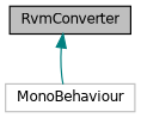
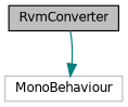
  digraph {
    node [fontname=Helvetica fontsize=10 shape=record style=filled]
    n1 [color=black fillcolor=grey75 fontcolor=black height=0.2 label=RvmConverter width=0.4]
    n2 [color=grey75 fillcolor=white height=0.2 label=MonoBehaviour width=0.4]
-   n1 -> n2 [color=teal dir=back fontname=Helvetica fontsize=10 labelfontname=Helvetica labelfontsize=10 style=solid]
+   n2 -> n1 [color=teal dir=back fontname=Helvetica fontsize=10 labelfontname=Helvetica labelfontsize=10 style=solid]
  }
